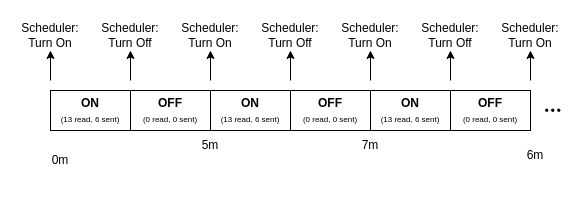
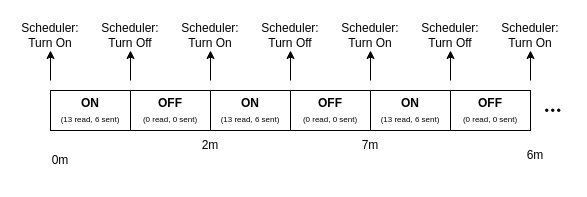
  <mxCell id="0" />
  <mxCell id="1" parent="0" />
  <mxCell id="2" value="&lt;b&gt;ON&lt;/b&gt;&lt;div&gt;&lt;font style=&quot;font-size: 8px;&quot;&gt;(13 read, 6 sent)&lt;/font&gt;&lt;/div&gt;" style="rounded=0;whiteSpace=wrap;html=1;" vertex="1" parent="1"><mxGeometry x="50" y="90" width="80" height="40" as="geometry" /></mxCell>
  <mxCell id="3" value="&lt;span style=&quot;color: rgb(0, 0, 0);&quot;&gt;&lt;b&gt;OFF&lt;/b&gt;&lt;/span&gt;&lt;div&gt;&lt;font style=&quot;font-size: 8px;&quot;&gt;(0 read, 0 sent)&lt;/font&gt;&lt;/div&gt;" style="rounded=0;whiteSpace=wrap;html=1;" vertex="1" parent="1"><mxGeometry x="130" y="90" width="80" height="40" as="geometry" /></mxCell>
  <mxCell id="4" value="" style="endArrow=classic;html=1;" edge="1" parent="1"><mxGeometry width="50" height="50" relative="1" as="geometry"><mxPoint x="50" y="80" as="sourcePoint" /><mxPoint x="50" y="50" as="targetPoint" /></mxGeometry></mxCell>
  <mxCell id="5" value="Scheduler:&lt;div&gt;Turn On&lt;/div&gt;" style="text;html=1;align=center;verticalAlign=middle;whiteSpace=wrap;rounded=0;" vertex="1" parent="1"><mxGeometry x="20" y="20" width="60" height="30" as="geometry" /></mxCell>
  <mxCell id="6" value="Scheduler:&lt;div&gt;Turn Off&lt;/div&gt;" style="text;html=1;align=center;verticalAlign=middle;whiteSpace=wrap;rounded=0;" vertex="1" parent="1"><mxGeometry x="100" y="20" width="60" height="30" as="geometry" /></mxCell>
  <mxCell id="7" value="" style="endArrow=classic;html=1;" edge="1" parent="1"><mxGeometry width="50" height="50" relative="1" as="geometry"><mxPoint x="130" y="80" as="sourcePoint" /><mxPoint x="130" y="50" as="targetPoint" /></mxGeometry></mxCell>
  <mxCell id="8" value="&lt;b&gt;ON&lt;/b&gt;&lt;div&gt;&lt;font style=&quot;font-size: 8px;&quot;&gt;(13 read, 6 sent)&lt;/font&gt;&lt;/div&gt;" style="rounded=0;whiteSpace=wrap;html=1;" vertex="1" parent="1"><mxGeometry x="210" y="90" width="80" height="40" as="geometry" /></mxCell>
  <mxCell id="9" value="&lt;span style=&quot;color: rgb(0, 0, 0);&quot;&gt;&lt;b&gt;OFF&lt;/b&gt;&lt;/span&gt;&lt;div&gt;&lt;font style=&quot;font-size: 8px;&quot;&gt;(0 read, 0 sent)&lt;/font&gt;&lt;/div&gt;" style="rounded=0;whiteSpace=wrap;html=1;" vertex="1" parent="1"><mxGeometry x="290" y="90" width="80" height="40" as="geometry" /></mxCell>
  <mxCell id="10" value="" style="endArrow=classic;html=1;" edge="1" parent="1"><mxGeometry width="50" height="50" relative="1" as="geometry"><mxPoint x="210" y="80" as="sourcePoint" /><mxPoint x="210" y="50" as="targetPoint" /></mxGeometry></mxCell>
  <mxCell id="11" value="Scheduler:&lt;div&gt;Turn On&lt;/div&gt;" style="text;html=1;align=center;verticalAlign=middle;whiteSpace=wrap;rounded=0;" vertex="1" parent="1"><mxGeometry x="180" y="20" width="60" height="30" as="geometry" /></mxCell>
  <mxCell id="12" value="Scheduler:&lt;div&gt;Turn Off&lt;/div&gt;" style="text;html=1;align=center;verticalAlign=middle;whiteSpace=wrap;rounded=0;" vertex="1" parent="1"><mxGeometry x="260" y="20" width="60" height="30" as="geometry" /></mxCell>
  <mxCell id="13" value="" style="endArrow=classic;html=1;" edge="1" parent="1"><mxGeometry width="50" height="50" relative="1" as="geometry"><mxPoint x="290" y="80" as="sourcePoint" /><mxPoint x="290" y="50" as="targetPoint" /></mxGeometry></mxCell>
  <mxCell id="14" value="&lt;span style=&quot;color: rgb(0, 0, 0);&quot;&gt;&lt;b&gt;OFF&lt;/b&gt;&lt;/span&gt;&lt;div&gt;&lt;font style=&quot;font-size: 8px;&quot;&gt;(0 read, 0 sent)&lt;/font&gt;&lt;/div&gt;" style="rounded=0;whiteSpace=wrap;html=1;" vertex="1" parent="1"><mxGeometry x="450" y="90" width="80" height="40" as="geometry" /></mxCell>
  <mxCell id="15" value="" style="endArrow=classic;html=1;" edge="1" parent="1"><mxGeometry width="50" height="50" relative="1" as="geometry"><mxPoint x="450" y="80" as="sourcePoint" /><mxPoint x="450" y="50" as="targetPoint" /></mxGeometry></mxCell>
  <mxCell id="16" value="&lt;b&gt;ON&lt;/b&gt;&lt;div&gt;&lt;font style=&quot;font-size: 8px;&quot;&gt;(13 read, 6 sent)&lt;/font&gt;&lt;/div&gt;" style="rounded=0;whiteSpace=wrap;html=1;" vertex="1" parent="1"><mxGeometry x="370" y="90" width="80" height="40" as="geometry" /></mxCell>
  <mxCell id="17" value="Scheduler:&lt;div&gt;Turn Off&lt;/div&gt;" style="text;html=1;align=center;verticalAlign=middle;whiteSpace=wrap;rounded=0;" vertex="1" parent="1"><mxGeometry x="420" y="20" width="60" height="30" as="geometry" /></mxCell>
  <mxCell id="18" value="" style="endArrow=classic;html=1;" edge="1" parent="1"><mxGeometry width="50" height="50" relative="1" as="geometry"><mxPoint x="370" y="80" as="sourcePoint" /><mxPoint x="370" y="50" as="targetPoint" /></mxGeometry></mxCell>
  <mxCell id="19" value="Scheduler:&lt;div&gt;Turn On&lt;/div&gt;" style="text;html=1;align=center;verticalAlign=middle;whiteSpace=wrap;rounded=0;" vertex="1" parent="1"><mxGeometry x="340" y="20" width="60" height="30" as="geometry" /></mxCell>
  <mxCell id="20" value="0m" style="text;html=1;align=center;verticalAlign=middle;whiteSpace=wrap;rounded=0;" vertex="1" parent="1"><mxGeometry x="30" y="145" width="60" height="30" as="geometry" /></mxCell>
- <mxCell id="21" value="5m" style="text;html=1;align=center;verticalAlign=middle;whiteSpace=wrap;rounded=0;" vertex="1" parent="1"><mxGeometry x="180" y="130" width="60" height="30" as="geometry" /></mxCell>
+ <mxCell id="21" value="2m" style="text;html=1;align=center;verticalAlign=middle;whiteSpace=wrap;rounded=0;" vertex="1" parent="1"><mxGeometry x="180" y="130" width="60" height="30" as="geometry" /></mxCell>
  <mxCell id="22" value="7m" style="text;html=1;align=center;verticalAlign=middle;whiteSpace=wrap;rounded=0;" vertex="1" parent="1"><mxGeometry x="340" y="130" width="60" height="30" as="geometry" /></mxCell>
  <mxCell id="23" value="6m" style="text;html=1;align=center;verticalAlign=middle;whiteSpace=wrap;rounded=0;" vertex="1" parent="1"><mxGeometry x="505" y="140" width="60" height="30" as="geometry" /></mxCell>
  <mxCell id="24" value="Scheduler:&lt;div&gt;Turn On&lt;/div&gt;" style="text;html=1;align=center;verticalAlign=middle;whiteSpace=wrap;rounded=0;" vertex="1" parent="1"><mxGeometry x="500" y="20" width="60" height="30" as="geometry" /></mxCell>
  <mxCell id="25" value="" style="endArrow=classic;html=1;" edge="1" parent="1"><mxGeometry width="50" height="50" relative="1" as="geometry"><mxPoint x="530" y="80" as="sourcePoint" /><mxPoint x="530" y="50" as="targetPoint" /></mxGeometry></mxCell>
  <mxCell id="26" value="" style="ellipse;whiteSpace=wrap;html=1;aspect=fixed;fillColor=#000000;" vertex="1" parent="1"><mxGeometry x="545" y="108.5" width="2.5" height="2.5" as="geometry" /></mxCell>
  <mxCell id="27" value="" style="ellipse;whiteSpace=wrap;html=1;aspect=fixed;fillColor=#000000;" vertex="1" parent="1"><mxGeometry x="551" y="108.5" width="2.5" height="2.5" as="geometry" /></mxCell>
  <mxCell id="28" value="" style="ellipse;whiteSpace=wrap;html=1;aspect=fixed;fillColor=#000000;" vertex="1" parent="1"><mxGeometry x="557" y="108.5" width="2.5" height="2.5" as="geometry" /></mxCell>
